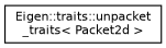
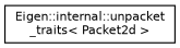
  digraph {
    rankdir=LR
-   n1 [color=black fillcolor=white fontname=Helvetica fontsize=10 height=0.2 label="Eigen::traits::unpacket\l_traits\< Packet2d \>" shape=record style=filled width=0.4]
+   n1 [color=black fillcolor=white fontname=Helvetica fontsize=10 height=0.2 label="Eigen::internal::unpacket\l_traits\< Packet2d \>" shape=record style=filled width=0.4]
  }
